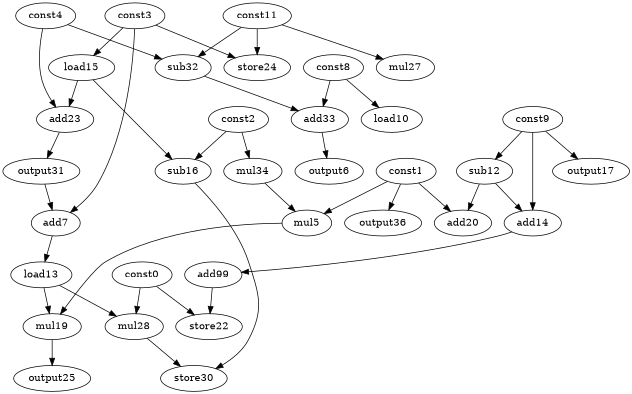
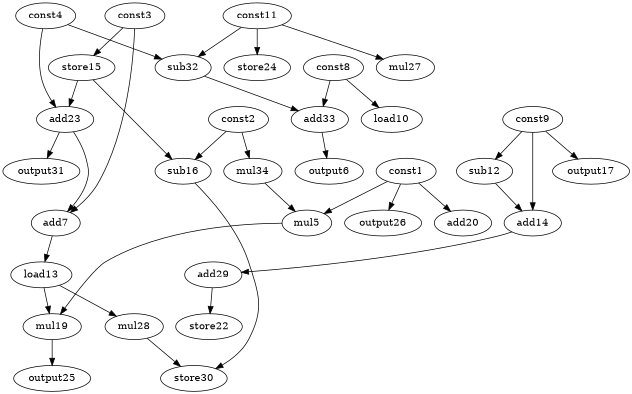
  digraph {
    node [opcode=const]
    edge [operand=0]
    store22 [opcode=store]
-   const0
    mul28 [opcode=mul]
    store30 [opcode=store]
    mul5 [opcode=mul]
    const1
    add20 [opcode=add]
-   output26 [opcode=output label=output36]
+   output26 [opcode=output]
    mul19 [opcode=mul]
    sub16 [opcode=sub]
    const2
    mul34 [opcode=mul]
    add7 [opcode=add]
    const3
-   load15 [opcode=load]
+   load15 [opcode=load label=store15]
    store24 [opcode=store]
    load13 [opcode=load]
    add23 [opcode=add]
    const4
    sub32 [opcode=sub]
    output31 [opcode=output]
    add33 [opcode=add]
    output25 [opcode=output]
    output6 [opcode=output]
    load10 [opcode=load]
    const8
    sub12 [opcode=sub]
    const9
    add14 [opcode=add]
    output17 [opcode=output]
-   add29 [opcode=add label=add99]
+   add29 [opcode=add]
    const11
    n33 [label=mul27 opcode=output]
-   const0 -> store22
-   const0 -> mul28
    mul28 -> store30 [operand=1]
    mul5 -> mul19
    const1 -> mul5
    const1 -> add20
    const1 -> output26
    mul19 -> output25
    sub16 -> store30
    const2 -> sub16
    const2 -> mul34
    mul34 -> mul5 [operand=1]
    add7 -> load13
    const3 -> add7
    const3 -> load15
-   const3 -> store24
    load15 -> sub16 [operand=1]
    load15 -> add23 [operand=1]
    load13 -> mul28 [operand=1]
    load13 -> mul19 [operand=1]
-   output31 -> add7 [operand=1]
+   add23 -> add7 [operand=1]
    add23 -> output31
    const4 -> add23
    const4 -> sub32 [operand=1]
    sub32 -> add33 [operand=1]
    add33 -> output6
    const8 -> add33
    const8 -> load10
-   sub12 -> add20 [operand=1]
    sub12 -> add14 [operand=1]
    const9 -> sub12
    const9 -> add14
    const9 -> output17
    add14 -> add29 [operand=1]
    add29 -> store22 [operand=1]
    const11 -> store24 [operand=1]
    const11 -> sub32
    const11 -> n33
  }
